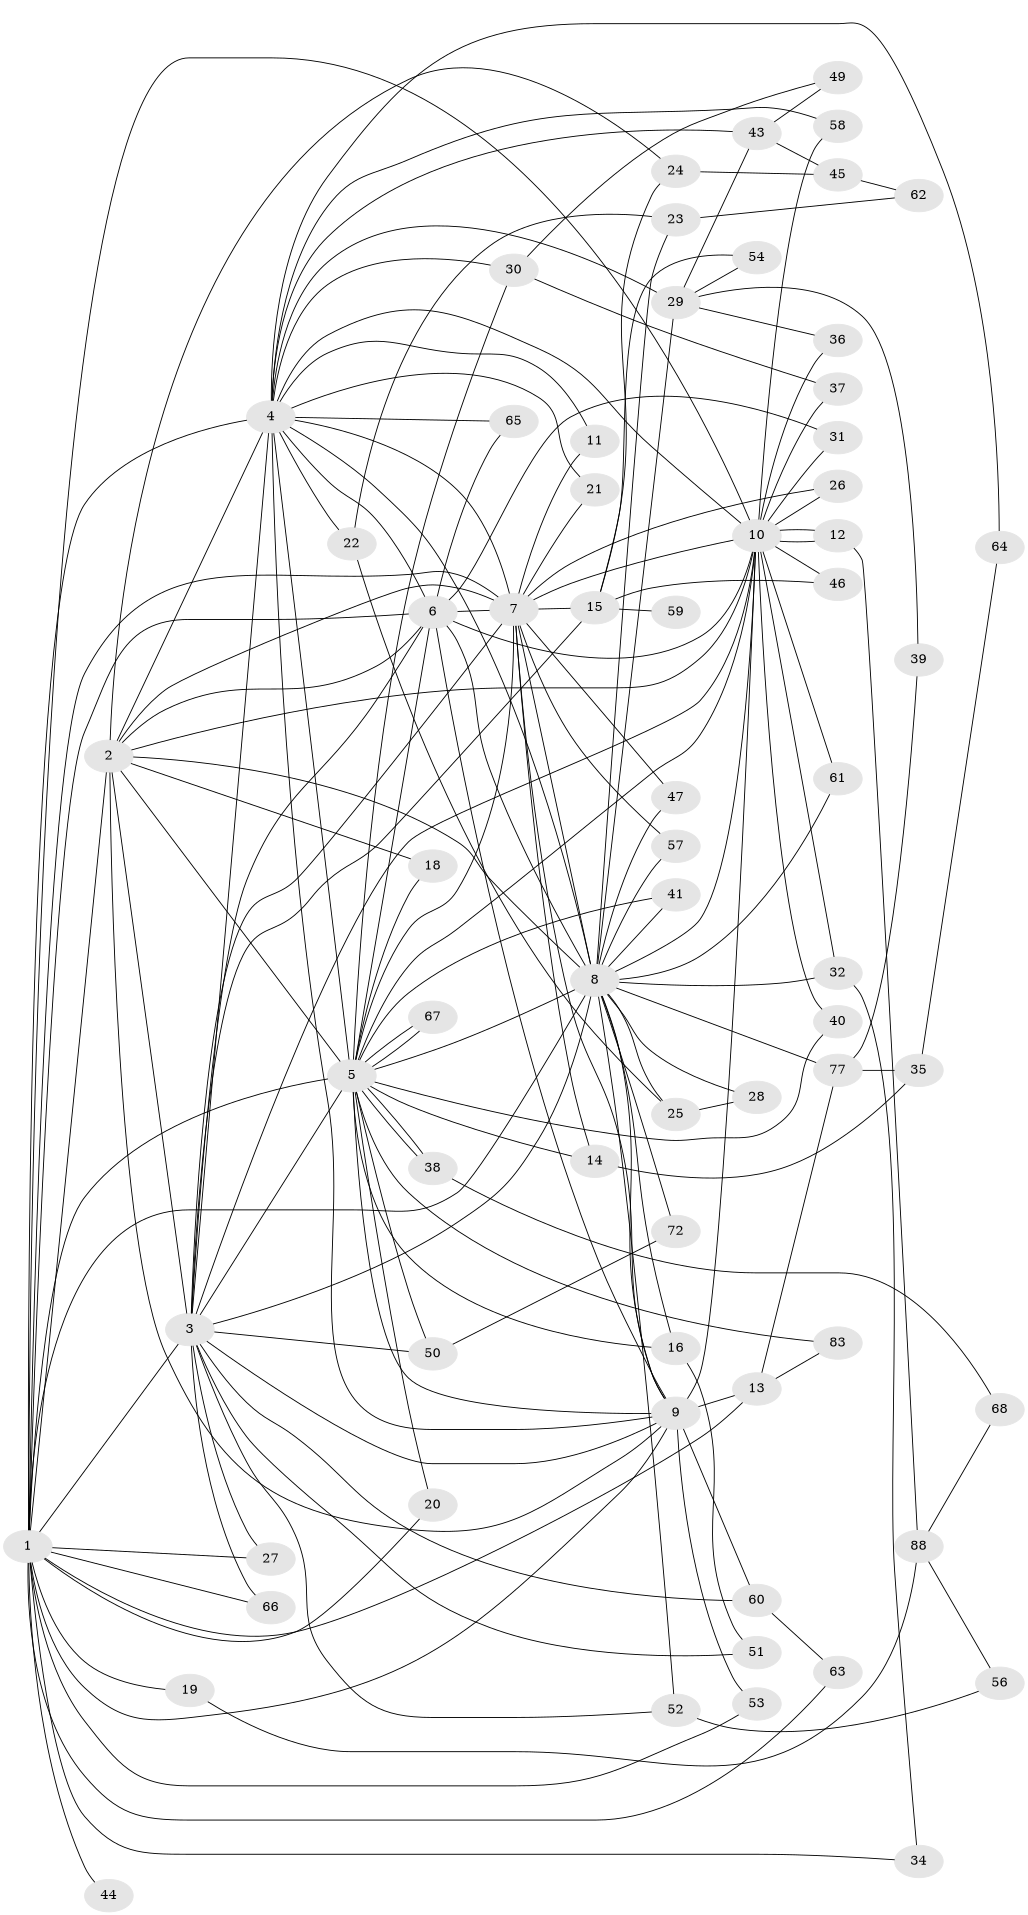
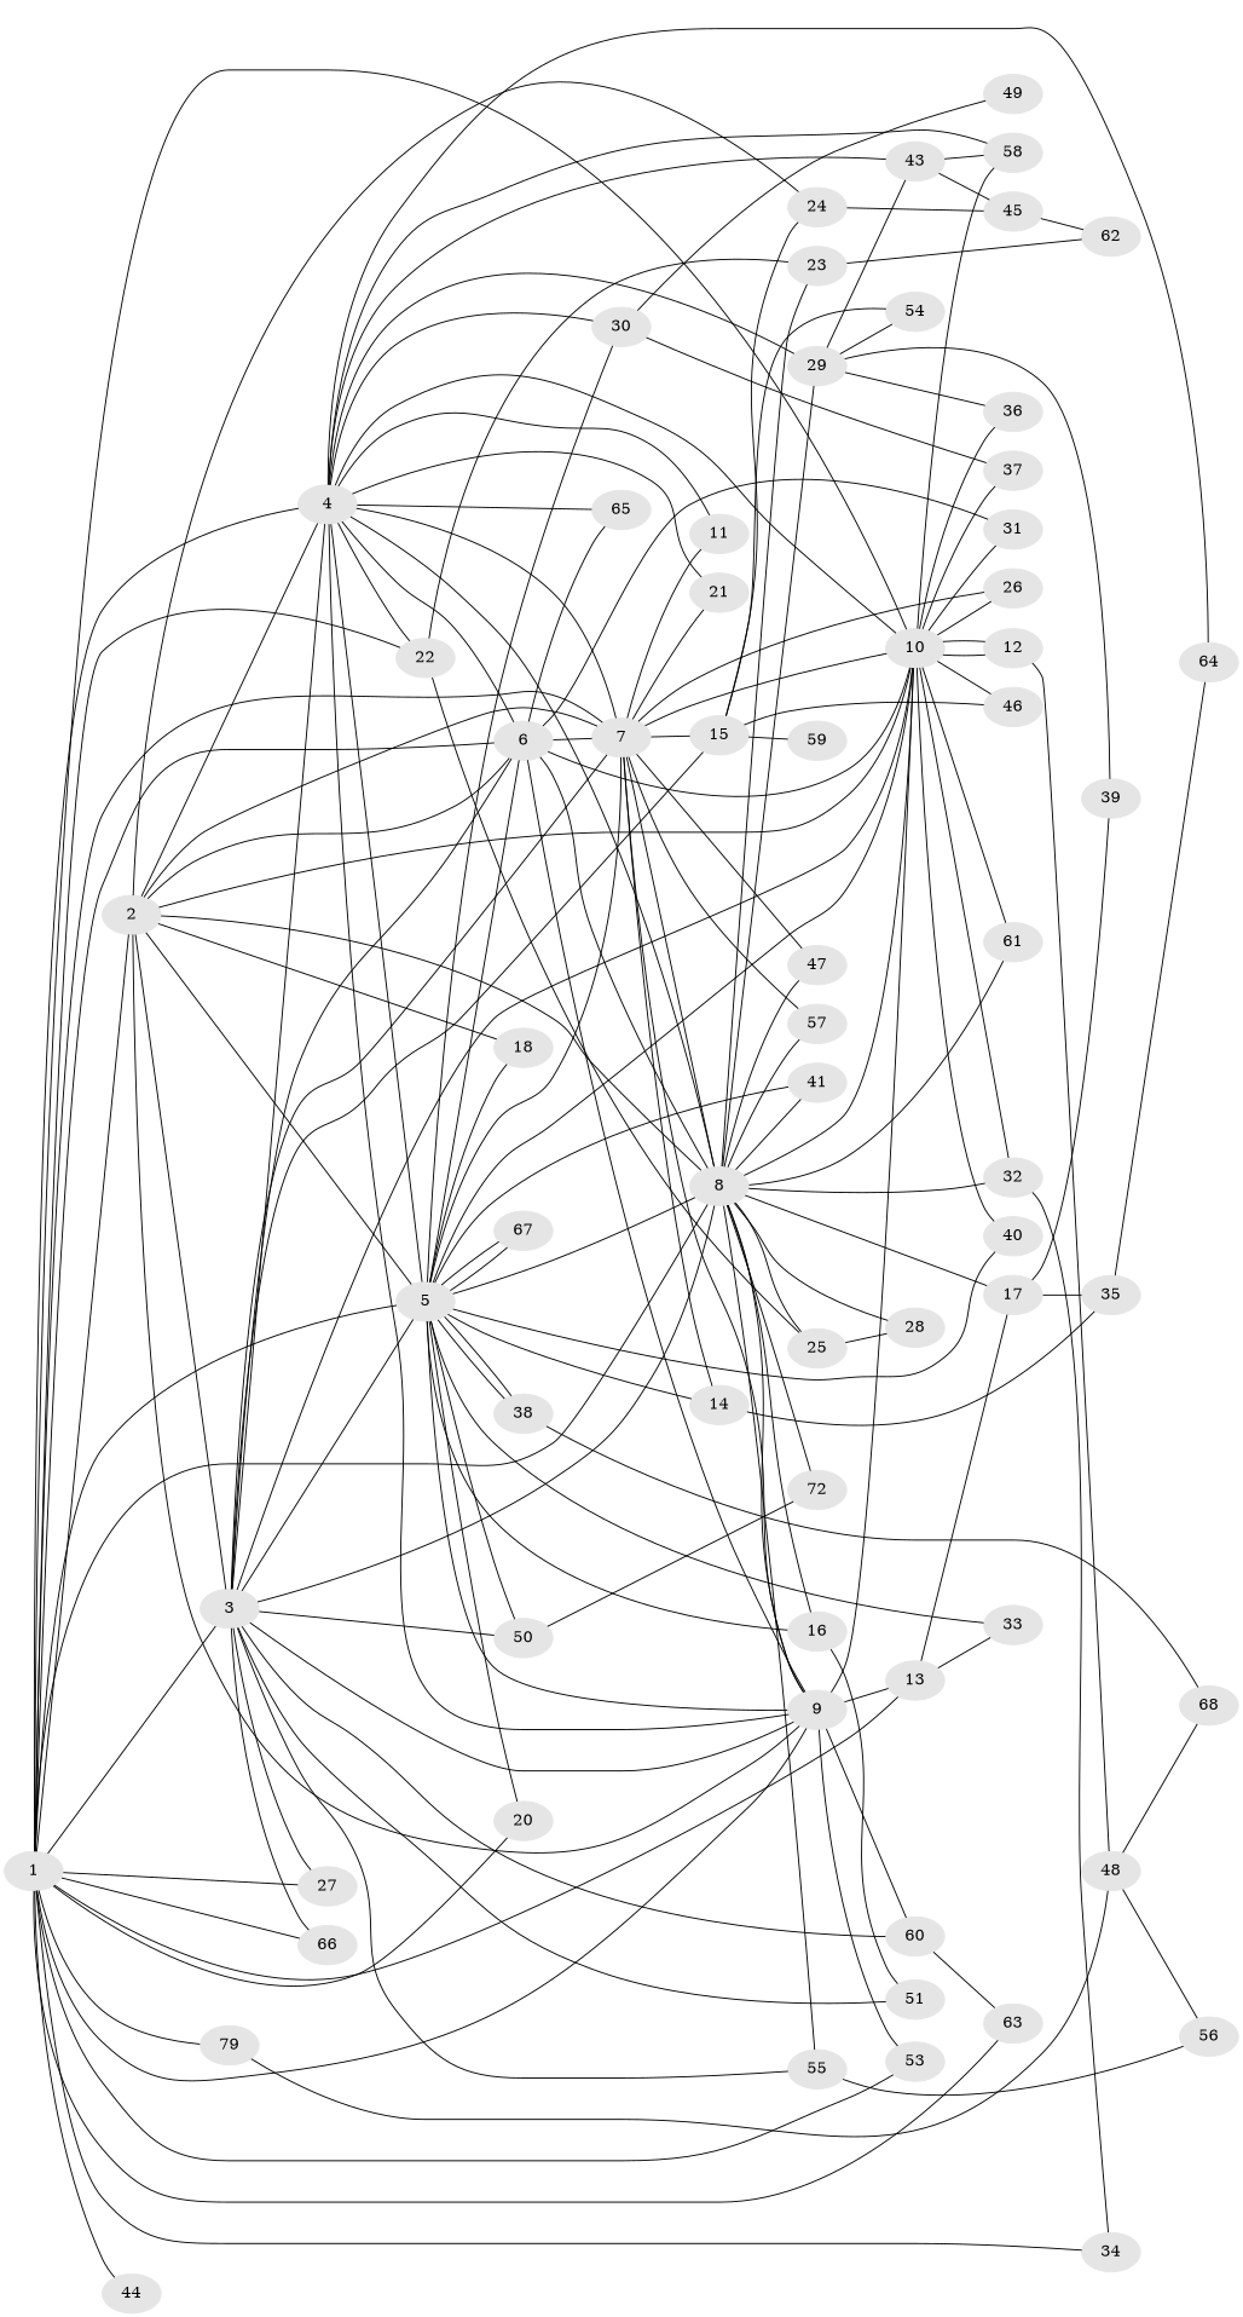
  graph {
    rankdir=LR
    node [color=gray90 style=filled]
    1
    2
    3
    4
    5
    6
    7
    8
    9
    10
    13
-   19
+   19 [label=79]
    20
    22
    27
    34
    44
    53
    63
    66
    18
    24
    15
    50
    51
-   55 [label=52]
+   55
    60
    11
    21
    29
    30
    43
    58
    64
    65
    14
    16
-   33 [label=83]
+   33
    38
    40
    41
    67
    31
    26
    47
    57
-   17 [label=77]
+   17
    23
    25
    28
    32
    n52 [label=72]
    61
    12
    36
    37
    46
-   48 [label=88]
+   48
    45
    54
    59
    56
    39
    49
    35
    68
    62
    1 -- 2
    1 -- 3
    1 -- 4
    1 -- 5
    1 -- 6
    1 -- 7
    1 -- 8
    1 -- 9
    1 -- 10
    1 -- 13
    1 -- 19
    1 -- 20
+   1 -- 22
    1 -- 27
    1 -- 34
    1 -- 44
    1 -- 53
    1 -- 63
    1 -- 66
    2 -- 3
    2 -- 4
    2 -- 5
    2 -- 6
    2 -- 7
    2 -- 8
    2 -- 9
    2 -- 10
    2 -- 18
    2 -- 24
    3 -- 4
    3 -- 5
    3 -- 6
    3 -- 7
    3 -- 8
    3 -- 9
    3 -- 10
    3 -- 27
    3 -- 66
    3 -- 15
    3 -- 50
    3 -- 51
    3 -- 55
    3 -- 60
    4 -- 5
    4 -- 6
    4 -- 7
    4 -- 8
    4 -- 9
    4 -- 10
    4 -- 22
    4 -- 11
    4 -- 21
    4 -- 29
    4 -- 30
    4 -- 43
    4 -- 58
    4 -- 64
    4 -- 65
    5 -- 6
    5 -- 7
    5 -- 8
    5 -- 9
    5 -- 10
    5 -- 20
    5 -- 18
    5 -- 50
    5 -- 30
    5 -- 14
    5 -- 16
    5 -- 33
    5 -- 38
    5 -- 38
    5 -- 40
    5 -- 41
    5 -- 67
    5 -- 67
    6 -- 7
    6 -- 8
    6 -- 9
    6 -- 10
    6 -- 65
    6 -- 31
    7 -- 8
    7 -- 9
    7 -- 10
    7 -- 15
    7 -- 11
    7 -- 21
    7 -- 14
    7 -- 26
    7 -- 47
    7 -- 57
    8 -- 9
    8 -- 10
    8 -- 55
    8 -- 29
    8 -- 16
    8 -- 41
    8 -- 47
    8 -- 57
    8 -- 17
    8 -- 23
    8 -- 25
    8 -- 28
    8 -- 32
    8 -- n52
    8 -- 61
    9 -- 10
    9 -- 13
    9 -- 53
    9 -- 60
    10 -- 58
    10 -- 40
    10 -- 31
    10 -- 26
    10 -- 32
    10 -- 61
    10 -- 12
    10 -- 12
    10 -- 36
    10 -- 37
    10 -- 46
    13 -- 33
    13 -- 17
    19 -- 48
    22 -- 23
    22 -- 25
    24 -- 45
    15 -- 24
    15 -- 46
    15 -- 54
    15 -- 59
    50 -- n52
    55 -- 56
    60 -- 63
    29 -- 43
    29 -- 36
    29 -- 54
    29 -- 39
    30 -- 37
    30 -- 49
    43 -- 45
-   43 -- 49
+   43 -- 58
    14 -- 35
    16 -- 51
    38 -- 68
    17 -- 39
    17 -- 35
    23 -- 62
    25 -- 28
    32 -- 34
    12 -- 48
    48 -- 56
    48 -- 68
    45 -- 62
    35 -- 64
  }
